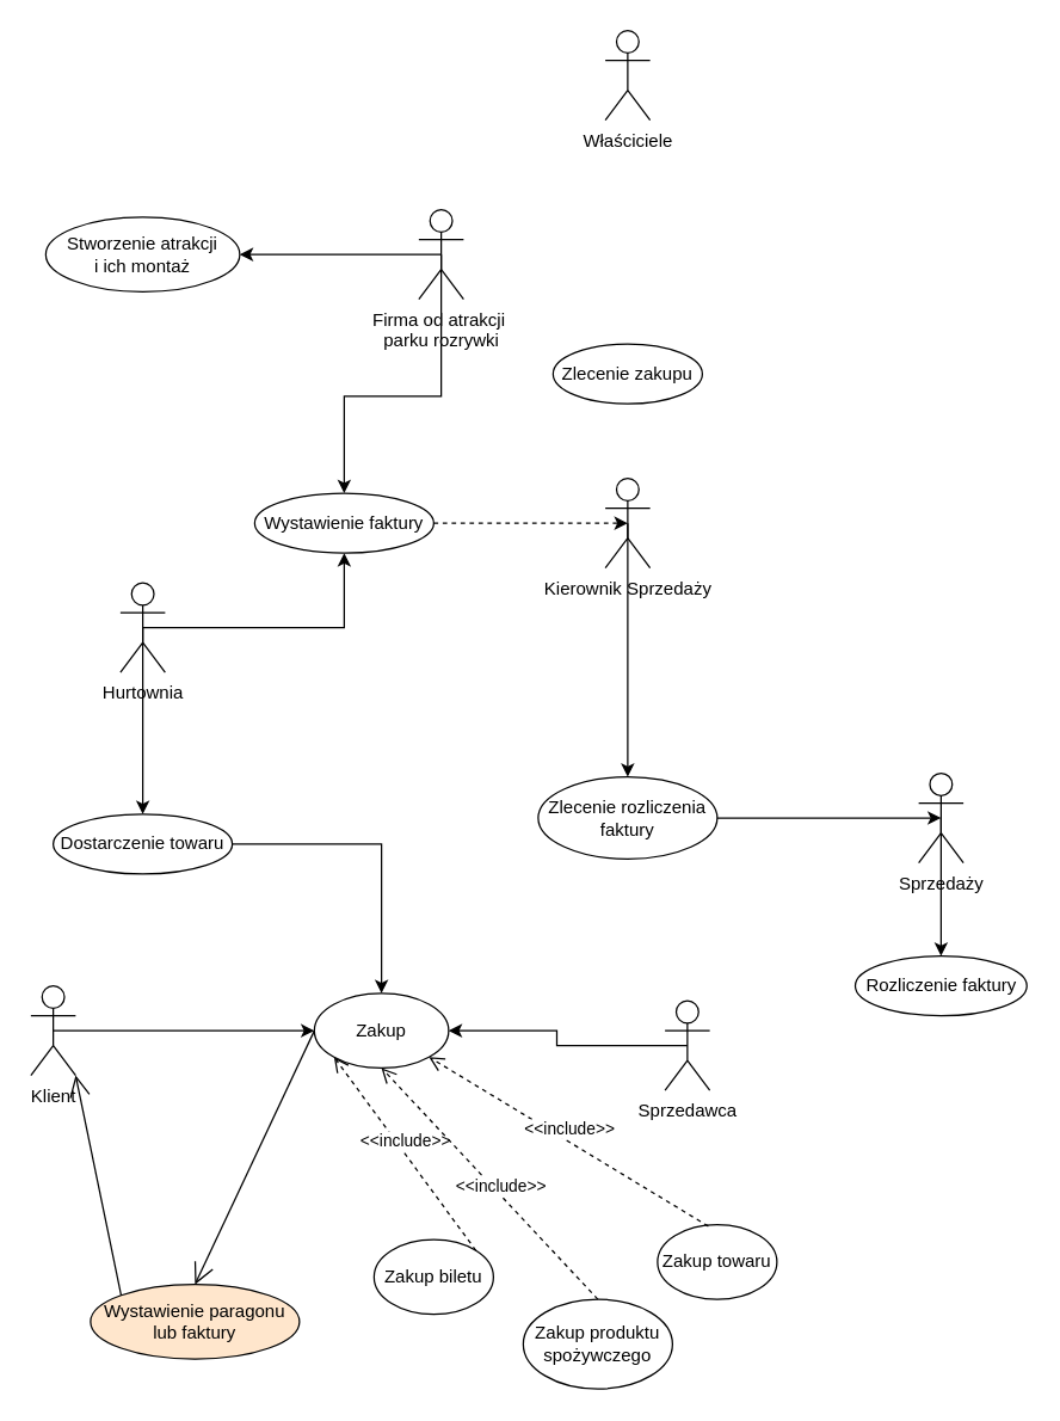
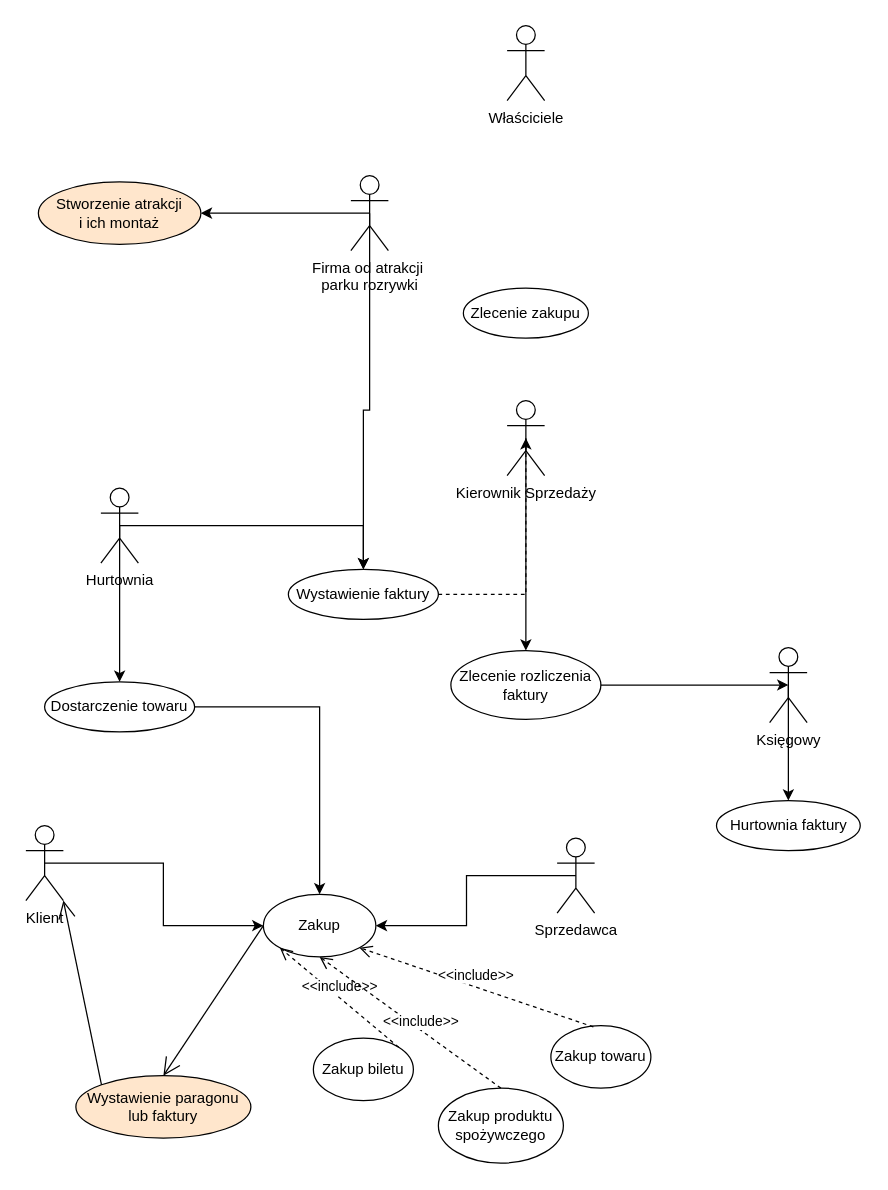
  <mxCell id="0" />
  <mxCell id="1" parent="0" />
  <mxCell id="2" style="edgeStyle=orthogonalEdgeStyle;rounded=0;orthogonalLoop=1;jettySize=auto;html=1;exitX=0.5;exitY=0.5;exitDx=0;exitDy=0;exitPerimeter=0;entryX=0.5;entryY=0;entryDx=0;entryDy=0;" edge="1" parent="1" source="3" target="24"><mxGeometry relative="1" as="geometry" /></mxCell>
  <mxCell id="3" value="Kierownik Sprzedaży" style="shape=umlActor;verticalLabelPosition=bottom;verticalAlign=top;html=1;outlineConnect=0;" vertex="1" parent="1"><mxGeometry x="405" y="320" width="30" height="60" as="geometry" /></mxCell>
  <mxCell id="4" style="edgeStyle=orthogonalEdgeStyle;rounded=0;orthogonalLoop=1;jettySize=auto;html=1;exitX=0.5;exitY=0.5;exitDx=0;exitDy=0;exitPerimeter=0;" edge="1" parent="1" source="5" target="32"><mxGeometry relative="1" as="geometry" /></mxCell>
- <mxCell id="5" value="Sprzedaży" style="shape=umlActor;verticalLabelPosition=bottom;verticalAlign=top;html=1;outlineConnect=0;" vertex="1" parent="1"><mxGeometry x="615" y="517.5" width="30" height="60" as="geometry" /></mxCell>
+ <mxCell id="5" value="Księgowy" style="shape=umlActor;verticalLabelPosition=bottom;verticalAlign=top;html=1;outlineConnect=0;" vertex="1" parent="1"><mxGeometry x="615" y="517.5" width="30" height="60" as="geometry" /></mxCell>
  <mxCell id="6" value="Właściciele" style="shape=umlActor;verticalLabelPosition=bottom;verticalAlign=top;html=1;outlineConnect=0;" vertex="1" parent="1"><mxGeometry x="405" y="20" width="30" height="60" as="geometry" /></mxCell>
  <mxCell id="7" style="edgeStyle=orthogonalEdgeStyle;rounded=0;orthogonalLoop=1;jettySize=auto;html=1;exitX=0.5;exitY=0.5;exitDx=0;exitDy=0;exitPerimeter=0;" edge="1" parent="1" source="9" target="26"><mxGeometry relative="1" as="geometry" /></mxCell>
  <mxCell id="8" style="edgeStyle=orthogonalEdgeStyle;rounded=0;orthogonalLoop=1;jettySize=auto;html=1;exitX=0.5;exitY=0.5;exitDx=0;exitDy=0;exitPerimeter=0;entryX=0.5;entryY=0;entryDx=0;entryDy=0;" edge="1" parent="1" source="9" target="29"><mxGeometry relative="1" as="geometry" /></mxCell>
  <mxCell id="9" value="Hurtownia" style="shape=umlActor;verticalLabelPosition=bottom;verticalAlign=top;html=1;outlineConnect=0;" vertex="1" parent="1"><mxGeometry x="80" y="390" width="30" height="60" as="geometry" /></mxCell>
  <mxCell id="10" style="edgeStyle=orthogonalEdgeStyle;rounded=0;orthogonalLoop=1;jettySize=auto;html=1;exitX=0.5;exitY=0.5;exitDx=0;exitDy=0;exitPerimeter=0;entryX=0;entryY=0.5;entryDx=0;entryDy=0;" edge="1" parent="1" source="11" target="16"><mxGeometry relative="1" as="geometry" /></mxCell>
  <mxCell id="11" value="Klient" style="shape=umlActor;verticalLabelPosition=bottom;verticalAlign=top;html=1;outlineConnect=0;" vertex="1" parent="1"><mxGeometry x="20" y="660" width="30" height="60" as="geometry" /></mxCell>
  <mxCell id="12" style="edgeStyle=orthogonalEdgeStyle;rounded=0;orthogonalLoop=1;jettySize=auto;html=1;exitX=0.5;exitY=0.5;exitDx=0;exitDy=0;exitPerimeter=0;entryX=0.5;entryY=0;entryDx=0;entryDy=0;" edge="1" parent="1" source="13" target="26"><mxGeometry relative="1" as="geometry" /></mxCell>
  <mxCell id="13" value="Firma od atrakcji&amp;nbsp;&lt;div&gt;&lt;span style=&quot;background-color: transparent; color: light-dark(rgb(0, 0, 0), rgb(255, 255, 255));&quot;&gt;parku rozrywki&lt;/span&gt;&lt;/div&gt;" style="shape=umlActor;verticalLabelPosition=bottom;verticalAlign=top;html=1;outlineConnect=0;" vertex="1" parent="1"><mxGeometry x="280" y="140" width="30" height="60" as="geometry" /></mxCell>
  <mxCell id="14" style="edgeStyle=orthogonalEdgeStyle;rounded=0;orthogonalLoop=1;jettySize=auto;html=1;exitX=0.5;exitY=0.5;exitDx=0;exitDy=0;exitPerimeter=0;entryX=1;entryY=0.5;entryDx=0;entryDy=0;" edge="1" parent="1" source="15" target="16"><mxGeometry relative="1" as="geometry" /></mxCell>
  <mxCell id="15" value="Sprzedawca" style="shape=umlActor;verticalLabelPosition=bottom;verticalAlign=top;html=1;outlineConnect=0;" vertex="1" parent="1"><mxGeometry x="445" y="670" width="30" height="60" as="geometry" /></mxCell>
- <mxCell id="16" value="Zakup" style="ellipse;whiteSpace=wrap;html=1;" vertex="1" parent="1"><mxGeometry x="210" y="665" width="90" height="50" as="geometry" /></mxCell>
+ <mxCell id="16" value="Zakup" style="ellipse;whiteSpace=wrap;html=1;" vertex="1" parent="1"><mxGeometry x="210" y="715" width="90" height="50" as="geometry" /></mxCell>
  <mxCell id="17" value="Zakup biletu" style="ellipse;whiteSpace=wrap;html=1;" vertex="1" parent="1"><mxGeometry x="250" y="830" width="80" height="50" as="geometry" /></mxCell>
  <mxCell id="18" value="Zakup produktu spożywczego" style="ellipse;whiteSpace=wrap;html=1;" vertex="1" parent="1"><mxGeometry x="350" y="870" width="100" height="60" as="geometry" /></mxCell>
  <mxCell id="19" value="Zakup towaru" style="ellipse;whiteSpace=wrap;html=1;" vertex="1" parent="1"><mxGeometry x="440" y="820" width="80" height="50" as="geometry" /></mxCell>
  <mxCell id="20" value="&amp;lt;&amp;lt;include&amp;gt;&amp;gt;" style="html=1;verticalAlign=bottom;endArrow=open;dashed=1;endSize=8;curved=0;rounded=0;exitX=1;exitY=0;exitDx=0;exitDy=0;entryX=0;entryY=1;entryDx=0;entryDy=0;" edge="1" parent="1" source="17" target="16"><mxGeometry relative="1" as="geometry"><mxPoint x="220" y="725" as="sourcePoint" /><mxPoint x="200" y="770" as="targetPoint" /></mxGeometry></mxCell>
  <mxCell id="21" value="&amp;lt;&amp;lt;include&amp;gt;&amp;gt;" style="html=1;verticalAlign=bottom;endArrow=open;dashed=1;endSize=8;curved=0;rounded=0;exitX=0.425;exitY=0.02;exitDx=0;exitDy=0;exitPerimeter=0;entryX=1;entryY=1;entryDx=0;entryDy=0;" edge="1" parent="1" source="19" target="16"><mxGeometry relative="1" as="geometry"><mxPoint x="270" y="565" as="sourcePoint" /><mxPoint x="360" y="710" as="targetPoint" /></mxGeometry></mxCell>
  <mxCell id="22" value="&amp;lt;&amp;lt;include&amp;gt;&amp;gt;" style="html=1;verticalAlign=bottom;endArrow=open;dashed=1;endSize=8;curved=0;rounded=0;entryX=0.5;entryY=1;entryDx=0;entryDy=0;exitX=0.5;exitY=0;exitDx=0;exitDy=0;" edge="1" parent="1" source="18" target="16"><mxGeometry x="-0.128" y="2" relative="1" as="geometry"><mxPoint x="270" y="770" as="sourcePoint" /><mxPoint x="190" y="565" as="targetPoint" /><mxPoint as="offset" /></mxGeometry></mxCell>
  <mxCell id="23" value="Zlecenie zakupu" style="ellipse;whiteSpace=wrap;html=1;" vertex="1" parent="1"><mxGeometry x="370" y="230" width="100" height="40" as="geometry" /></mxCell>
  <mxCell id="24" value="Zlecenie rozliczenia faktury" style="ellipse;whiteSpace=wrap;html=1;" vertex="1" parent="1"><mxGeometry x="360" y="520" width="120" height="55" as="geometry" /></mxCell>
  <mxCell id="25" style="edgeStyle=orthogonalEdgeStyle;rounded=0;orthogonalLoop=1;jettySize=auto;html=1;exitX=1;exitY=0.5;exitDx=0;exitDy=0;entryX=0.5;entryY=0.5;entryDx=0;entryDy=0;entryPerimeter=0;" edge="1" parent="1" source="24" target="5"><mxGeometry relative="1" as="geometry" /></mxCell>
- <mxCell id="26" value="Wystawienie faktury" style="ellipse;whiteSpace=wrap;html=1;" vertex="1" parent="1"><mxGeometry x="170" y="330" width="120" height="40" as="geometry" /></mxCell>
+ <mxCell id="26" value="Wystawienie faktury" style="ellipse;whiteSpace=wrap;html=1;" vertex="1" parent="1"><mxGeometry x="230" y="455" width="120" height="40" as="geometry" /></mxCell>
  <mxCell id="27" style="edgeStyle=orthogonalEdgeStyle;rounded=0;orthogonalLoop=1;jettySize=auto;html=1;exitX=1;exitY=0.5;exitDx=0;exitDy=0;entryX=0.5;entryY=0.5;entryDx=0;entryDy=0;entryPerimeter=0;dashed=1;" edge="1" parent="1" source="26" target="3"><mxGeometry relative="1" as="geometry" /></mxCell>
  <mxCell id="28" style="edgeStyle=orthogonalEdgeStyle;rounded=0;orthogonalLoop=1;jettySize=auto;html=1;exitX=1;exitY=0.5;exitDx=0;exitDy=0;entryX=0.5;entryY=0;entryDx=0;entryDy=0;" edge="1" parent="1" source="29" target="16"><mxGeometry relative="1" as="geometry" /></mxCell>
  <mxCell id="29" value="Dostarczenie towaru" style="ellipse;whiteSpace=wrap;html=1;" vertex="1" parent="1"><mxGeometry x="35" y="545" width="120" height="40" as="geometry" /></mxCell>
- <mxCell id="30" value="Stworzenie atrakcji&lt;div&gt;i ich montaż&lt;/div&gt;" style="ellipse;whiteSpace=wrap;html=1;" vertex="1" parent="1"><mxGeometry x="30" y="145" width="130" height="50" as="geometry" /></mxCell>
+ <mxCell id="30" value="Stworzenie atrakcji&lt;div&gt;i ich montaż&lt;/div&gt;" style="ellipse;whiteSpace=wrap;html=1;fillColor=#ffe6cc;" vertex="1" parent="1"><mxGeometry x="30" y="145" width="130" height="50" as="geometry" /></mxCell>
  <mxCell id="31" style="edgeStyle=orthogonalEdgeStyle;rounded=0;orthogonalLoop=1;jettySize=auto;html=1;exitX=0.5;exitY=0.5;exitDx=0;exitDy=0;exitPerimeter=0;entryX=1;entryY=0.5;entryDx=0;entryDy=0;" edge="1" parent="1" source="13" target="30"><mxGeometry relative="1" as="geometry"><mxPoint x="190" y="220" as="targetPoint" /></mxGeometry></mxCell>
- <mxCell id="32" value="Rozliczenie faktury" style="ellipse;whiteSpace=wrap;html=1;" vertex="1" parent="1"><mxGeometry x="572.5" y="640" width="115" height="40" as="geometry" /></mxCell>
+ <mxCell id="32" value="Hurtownia faktury" style="ellipse;whiteSpace=wrap;html=1;" vertex="1" parent="1"><mxGeometry x="572.5" y="640" width="115" height="40" as="geometry" /></mxCell>
  <mxCell id="33" value="Wystawienie paragonu lub faktury" style="ellipse;whiteSpace=wrap;html=1;fillColor=#ffe6cc;" vertex="1" parent="1"><mxGeometry x="60" y="860" width="140" height="50" as="geometry" /></mxCell>
  <mxCell id="34" value="" style="endArrow=open;endFill=1;endSize=12;html=1;rounded=0;entryX=0.5;entryY=0;entryDx=0;entryDy=0;exitX=0;exitY=0.5;exitDx=0;exitDy=0;" edge="1" parent="1" source="16" target="33"><mxGeometry width="160" relative="1" as="geometry"><mxPoint x="10" y="770" as="sourcePoint" /><mxPoint x="170" y="770" as="targetPoint" /></mxGeometry></mxCell>
  <mxCell id="35" value="" style="endArrow=open;endFill=1;endSize=12;html=1;rounded=0;exitX=0;exitY=0;exitDx=0;exitDy=0;entryX=1;entryY=1;entryDx=0;entryDy=0;entryPerimeter=0;" edge="1" parent="1" source="33" target="11"><mxGeometry width="160" relative="1" as="geometry"><mxPoint x="170" y="670" as="sourcePoint" /><mxPoint x="130" y="650" as="targetPoint" /></mxGeometry></mxCell>
